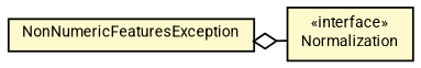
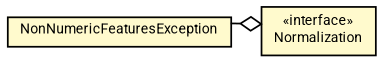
  digraph {
    nodesep=0.15
    rankdir=LR
    ranksep=0.25
    node [fontcolor=black fontname=Roboto fontsize=8 margin=0 shape=plaintext]
    n1 [height=0 label=<<table title="de.lmu.ifi.dbs.elki.datasource.filter.normalization.NonNumericFeaturesException" border="0" cellborder="1" cellspacing="0" cellpadding="2" bgcolor="lemonChiffon" href="NonNumericFeaturesException.html" target="_parent"> 		<tr><td><table border="0" cellspacing="0" cellpadding="1"> 		<tr><td align="center" balign="center"> <font face="Roboto">NonNumericFeaturesException</font> </td></tr> 		</table></td></tr> 		</table>> width=0]
    n2 [height=0 label=<<table title="de.lmu.ifi.dbs.elki.datasource.filter.normalization.Normalization" border="0" cellborder="1" cellspacing="0" cellpadding="2" bgcolor="LemonChiffon" href="Normalization.html" target="_parent"> 		<tr><td><table border="0" cellspacing="0" cellpadding="1"> 		<tr><td align="center" balign="center"> &#171;interface&#187; </td></tr> 		<tr><td align="center" balign="center"> <font face="Roboto">Normalization</font> </td></tr> 		</table></td></tr> 		</table>> width=0]
-   n1 -> n2 [arrowhead=none arrowtail=ediamond color=black dir=back fontname=Roboto fontsize=7 labelfontname=Roboto labelfontsize=7 weight=4]
+   n2 -> n1 [arrowhead=none arrowtail=ediamond color=black dir=back fontname=Roboto fontsize=7 labelfontname=Roboto labelfontsize=7 weight=4]
  }
